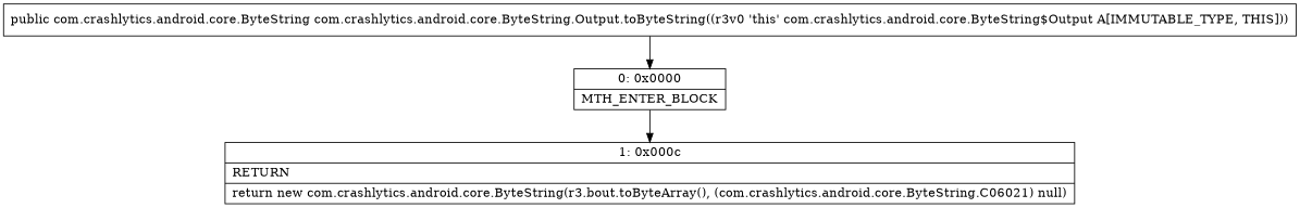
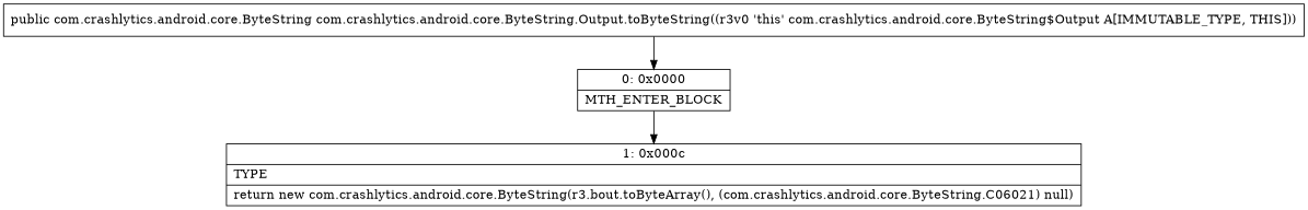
  digraph {
    node [shape=record]
    n1 [label="{0\:\ 0x0000|MTH_ENTER_BLOCK\l}"]
-   n2 [label="{1\:\ 0x000c|RETURN\l|return new com.crashlytics.android.core.ByteString(r3.bout.toByteArray(), (com.crashlytics.android.core.ByteString.C06021) null)\l}"]
+   n2 [label="{1\:\ 0x000c|TYPE\l|return new com.crashlytics.android.core.ByteString(r3.bout.toByteArray(), (com.crashlytics.android.core.ByteString.C06021) null)\l}"]
    n3 [label="{public com.crashlytics.android.core.ByteString com.crashlytics.android.core.ByteString.Output.toByteString((r3v0 'this' com.crashlytics.android.core.ByteString$Output A[IMMUTABLE_TYPE, THIS])) }"]
    n1 -> n2
    n3 -> n1
  }
